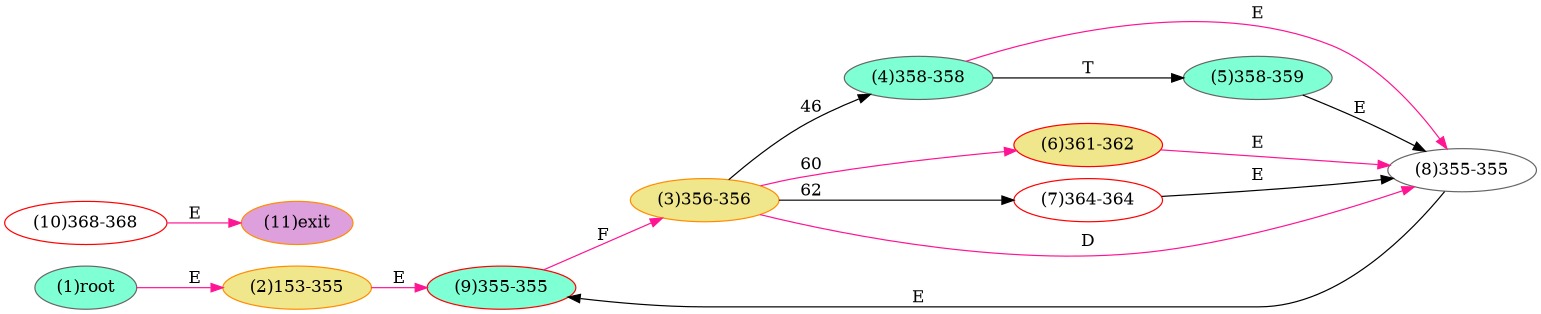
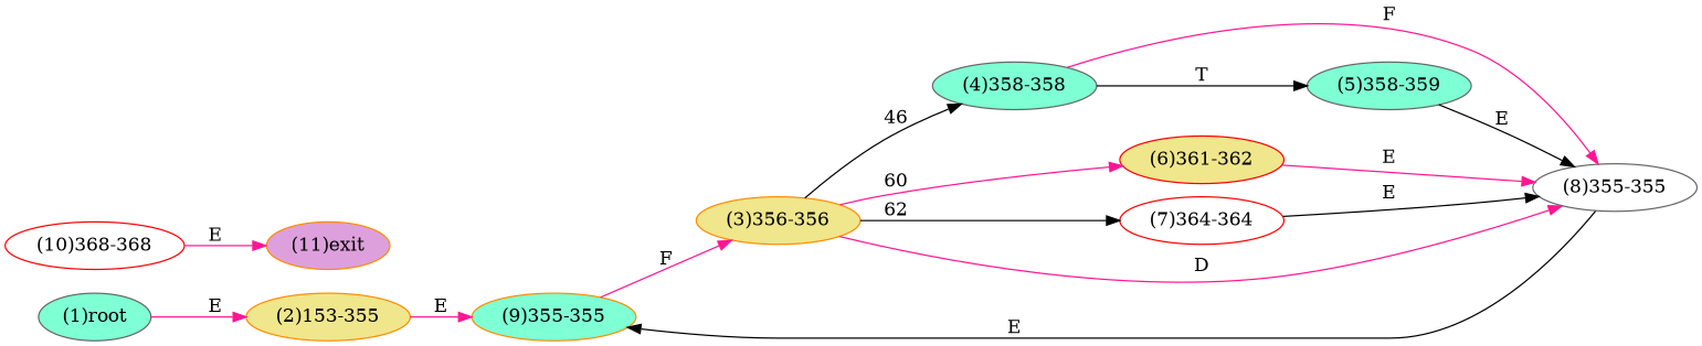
  digraph {
    rankdir=LR
    node [color=gray40 fillcolor=aquamarine style=filled]
    edge [color=deeppink]
    n1 [label="(1)root"]
    n2 [color=darkorange fillcolor=khaki label="(2)153-355"]
-   n3 [color=red label="(9)355-355"]
+   n3 [color=darkorange label="(9)355-355"]
    n4 [color=darkorange fillcolor=khaki label="(3)356-356"]
    n5 [label="(4)358-358"]
    n6 [color=red fillcolor=khaki label="(6)361-362"]
    n7 [color=red fillcolor=white label="(7)364-364"]
    n8 [fillcolor=white label="(8)355-355"]
    n9 [label="(5)358-359"]
    n10 [color=red fillcolor=white label="(10)368-368"]
    n11 [color=darkorange fillcolor=plum label="(11)exit"]
    n1 -> n2 [label=E]
    n2 -> n3 [label=E]
    n3 -> n4 [label=F]
    n4 -> n5 [color=black label=46]
    n4 -> n6 [label=60]
    n4 -> n7 [color=black label=62]
    n4 -> n8 [label=D]
-   n5 -> n8 [label=E]
+   n5 -> n8 [label=F]
    n5 -> n9 [color=black label=T]
    n6 -> n8 [label=E]
    n7 -> n8 [color=black label=E]
    n8 -> n3 [color=black label=E]
    n9 -> n8 [color=black label=E]
    n10 -> n11 [label=E]
  }
